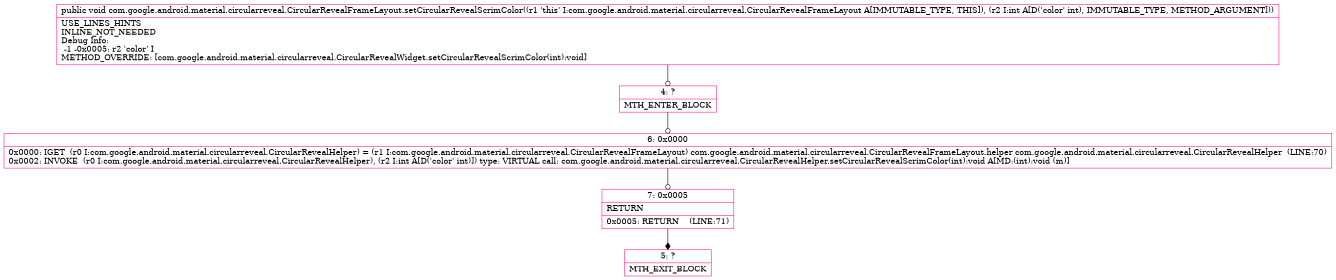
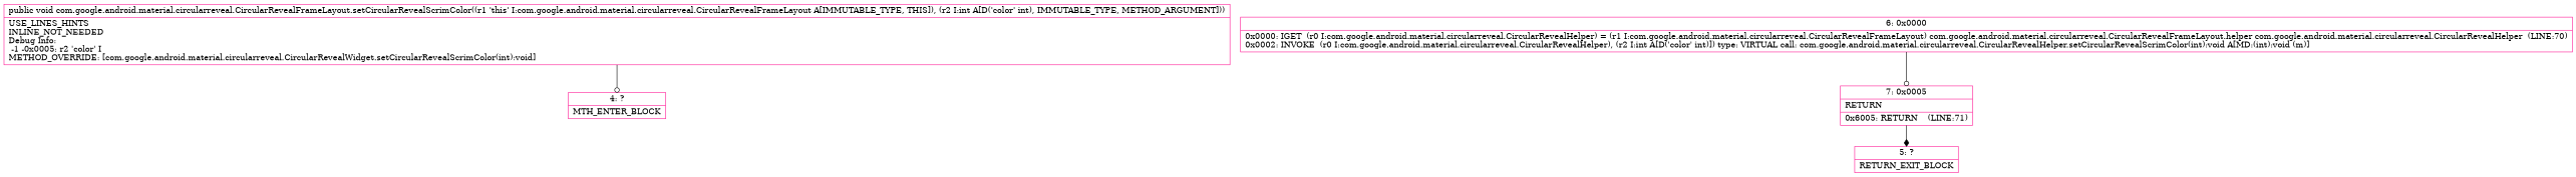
  digraph {
    node [color=deeppink shape=record]
    edge [arrowhead=odot]
    n1 [label="{4\:\ ?|MTH_ENTER_BLOCK\l}"]
    n2 [label="{6\:\ 0x0000|0x0000: IGET  (r0 I:com.google.android.material.circularreveal.CircularRevealHelper) = (r1 I:com.google.android.material.circularreveal.CircularRevealFrameLayout) com.google.android.material.circularreveal.CircularRevealFrameLayout.helper com.google.android.material.circularreveal.CircularRevealHelper  (LINE:70)\l0x0002: INVOKE  (r0 I:com.google.android.material.circularreveal.CircularRevealHelper), (r2 I:int A[D('color' int)]) type: VIRTUAL call: com.google.android.material.circularreveal.CircularRevealHelper.setCircularRevealScrimColor(int):void A[MD:(int):void (m)]\l}"]
-   n3 [label="{7\:\ 0x0005|RETURN\l|0x0005: RETURN    (LINE:71)\l}"]
-   n4 [label="{5\:\ ?|MTH_EXIT_BLOCK\l}"]
+   n3 [label="{7\:\ 0x0005|RETURN\l|0x6005: RETURN    (LINE:71)\l}"]
+   n4 [label="{5\:\ ?|RETURN_EXIT_BLOCK\l}"]
    n5 [label="{public void com.google.android.material.circularreveal.CircularRevealFrameLayout.setCircularRevealScrimColor((r1 'this' I:com.google.android.material.circularreveal.CircularRevealFrameLayout A[IMMUTABLE_TYPE, THIS]), (r2 I:int A[D('color' int), IMMUTABLE_TYPE, METHOD_ARGUMENT]))  | USE_LINES_HINTS\lINLINE_NOT_NEEDED\lDebug Info:\l  \-1 \-0x0005: r2 'color' I\lMETHOD_OVERRIDE: [com.google.android.material.circularreveal.CircularRevealWidget.setCircularRevealScrimColor(int):void]\l}"]
-   n1 -> n2
    n2 -> n3
    n3 -> n4 [arrowhead=diamond]
    n5 -> n1
  }
